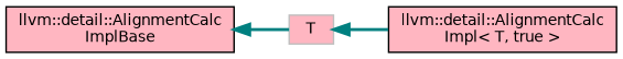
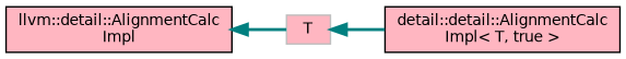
  digraph {
    rankdir=LR
    node [color=black fillcolor=lightpink fontname=Helvetica fontsize=10 shape=record style=filled]
    edge [color=teal dir=back fontname=Helvetica fontsize=10 labelfontname=Helvetica labelfontsize=10 style=bold]
-   n1 [fontcolor=black height=0.2 label="llvm::detail::AlignmentCalc\lImpl\< T, true \>" width=0.4]
-   n2 [height=0.2 label="llvm::detail::AlignmentCalc\lImplBase" width=0.4]
+   n1 [fontcolor=black height=0.2 label="detail::detail::AlignmentCalc\lImpl\< T, true \>" width=0.4]
+   n2 [height=0.2 label="llvm::detail::AlignmentCalc\lImpl" width=0.4]
    n3 [color=grey75 height=0.2 label=T width=0.4]
    n2 -> n3
    n3 -> n1
  }
